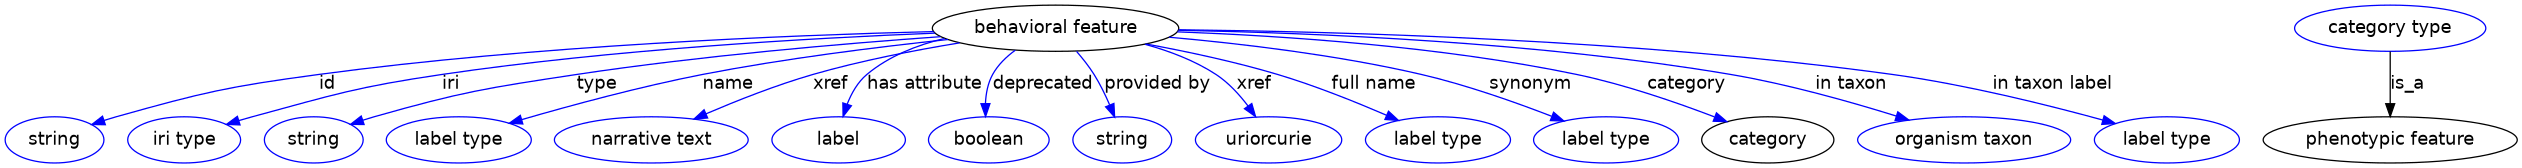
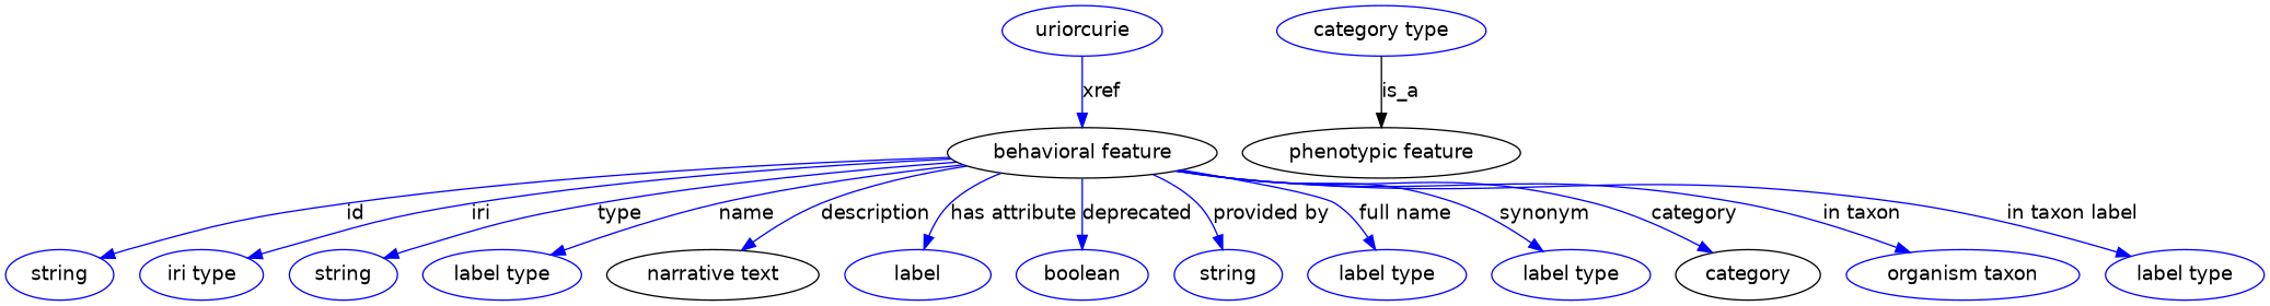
  digraph {
    fontname="DejaVu Sans"
    node [fontname="DejaVu Sans" color=blue]
    edge [color=blue fontname="DejaVu Sans" style=solid]
    n1 [height=0.5 label="behavioral feature" width=2.672 color=""]
    n2 [height=0.5 label=string width=1.0652]
    n3 [height=0.5 label="iri type" width=1.2277]
    n4 [height=0.5 label=string width=1.0652]
    n5 [height=0.5 label="label type" width=1.5707]
-   n6 [height=0.5 label="narrative text" width=2.0943]
+   n6 [color=black height=0.5 label="narrative text" width=2.0943]
    n7 [height=0.5 label=label width=1.4443]
    n8 [height=0.5 label=boolean width=1.2999]
    n9 [height=0.5 label=string width=1.0652]
    n10 [height=0.5 label=uriorcurie width=1.5887]
    n11 [height=0.5 label="label type" width=1.5707]
    n12 [height=0.5 label="label type" width=1.5707]
    category [height=0.5 width=1.4263 color=""]
    n14 [height=0.5 label="organism taxon" width=2.3109]
    n15 [height=0.5 label="label type" width=1.5707]
    "phenotypic feature" [height=0.5 width=2.7442 color=""]
    n17 [height=0.5 label="category type" width=2.0762]
    n1 -> n2 [label=id]
    n1 -> n3 [label=iri]
    n1 -> n4 [label=type]
    n1 -> n5 [label=name]
-   n1 -> n6 [label=xref]
+   n1 -> n6 [label=description]
    n1 -> n7 [label="has attribute"]
    n1 -> n8 [label=deprecated]
    n1 -> n9 [label="provided by"]
-   n1 -> n10 [label=xref]
+   n10 -> n1 [label=xref]
    n1 -> n11 [label="full name"]
    n1 -> n12 [label=synonym]
    n1 -> category [label=category]
    n1 -> n14 [label="in taxon"]
    n1 -> n15 [label="in taxon label"]
    n17 -> "phenotypic feature" [label=is_a color="" style=""]
  }
